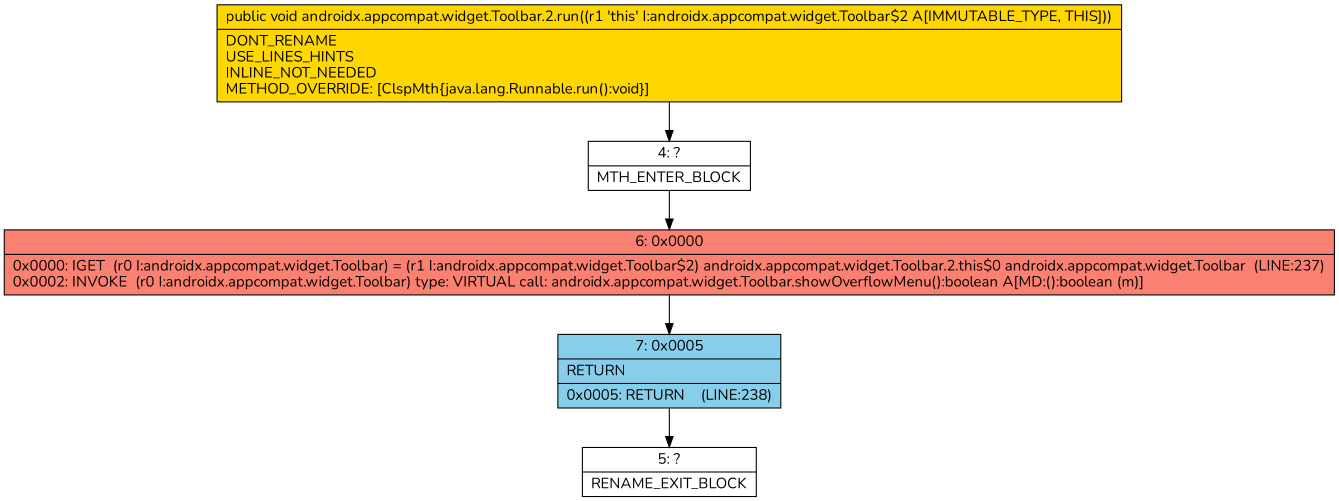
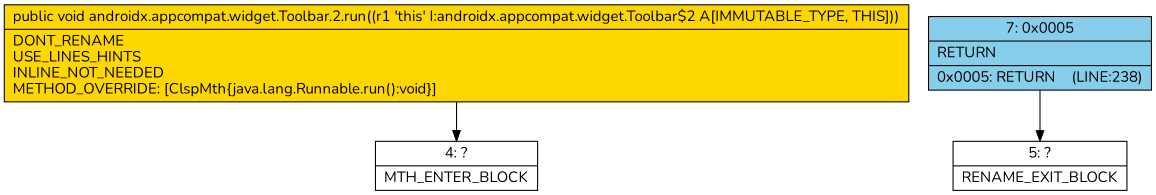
  digraph {
    fontname=Nunito
    node [fillcolor=white fontname=Nunito shape=record style=filled]
    edge [fontname=Nunito]
    n1 [label="{4\:\ ?|MTH_ENTER_BLOCK\l}"]
-   n2 [fillcolor=salmon label="{6\:\ 0x0000|0x0000: IGET  (r0 I:androidx.appcompat.widget.Toolbar) = (r1 I:androidx.appcompat.widget.Toolbar$2) androidx.appcompat.widget.Toolbar.2.this$0 androidx.appcompat.widget.Toolbar  (LINE:237)\l0x0002: INVOKE  (r0 I:androidx.appcompat.widget.Toolbar) type: VIRTUAL call: androidx.appcompat.widget.Toolbar.showOverflowMenu():boolean A[MD:():boolean (m)]\l}"]
    n3 [fillcolor=skyblue label="{7\:\ 0x0005|RETURN\l|0x0005: RETURN    (LINE:238)\l}"]
    n4 [label="{5\:\ ?|RENAME_EXIT_BLOCK\l}"]
    n5 [fillcolor=gold label="{public void androidx.appcompat.widget.Toolbar.2.run((r1 'this' I:androidx.appcompat.widget.Toolbar$2 A[IMMUTABLE_TYPE, THIS]))  | DONT_RENAME\lUSE_LINES_HINTS\lINLINE_NOT_NEEDED\lMETHOD_OVERRIDE: [ClspMth\{java.lang.Runnable.run():void\}]\l}"]
-   n1 -> n2
-   n2 -> n3
    n3 -> n4
    n5 -> n1
  }
